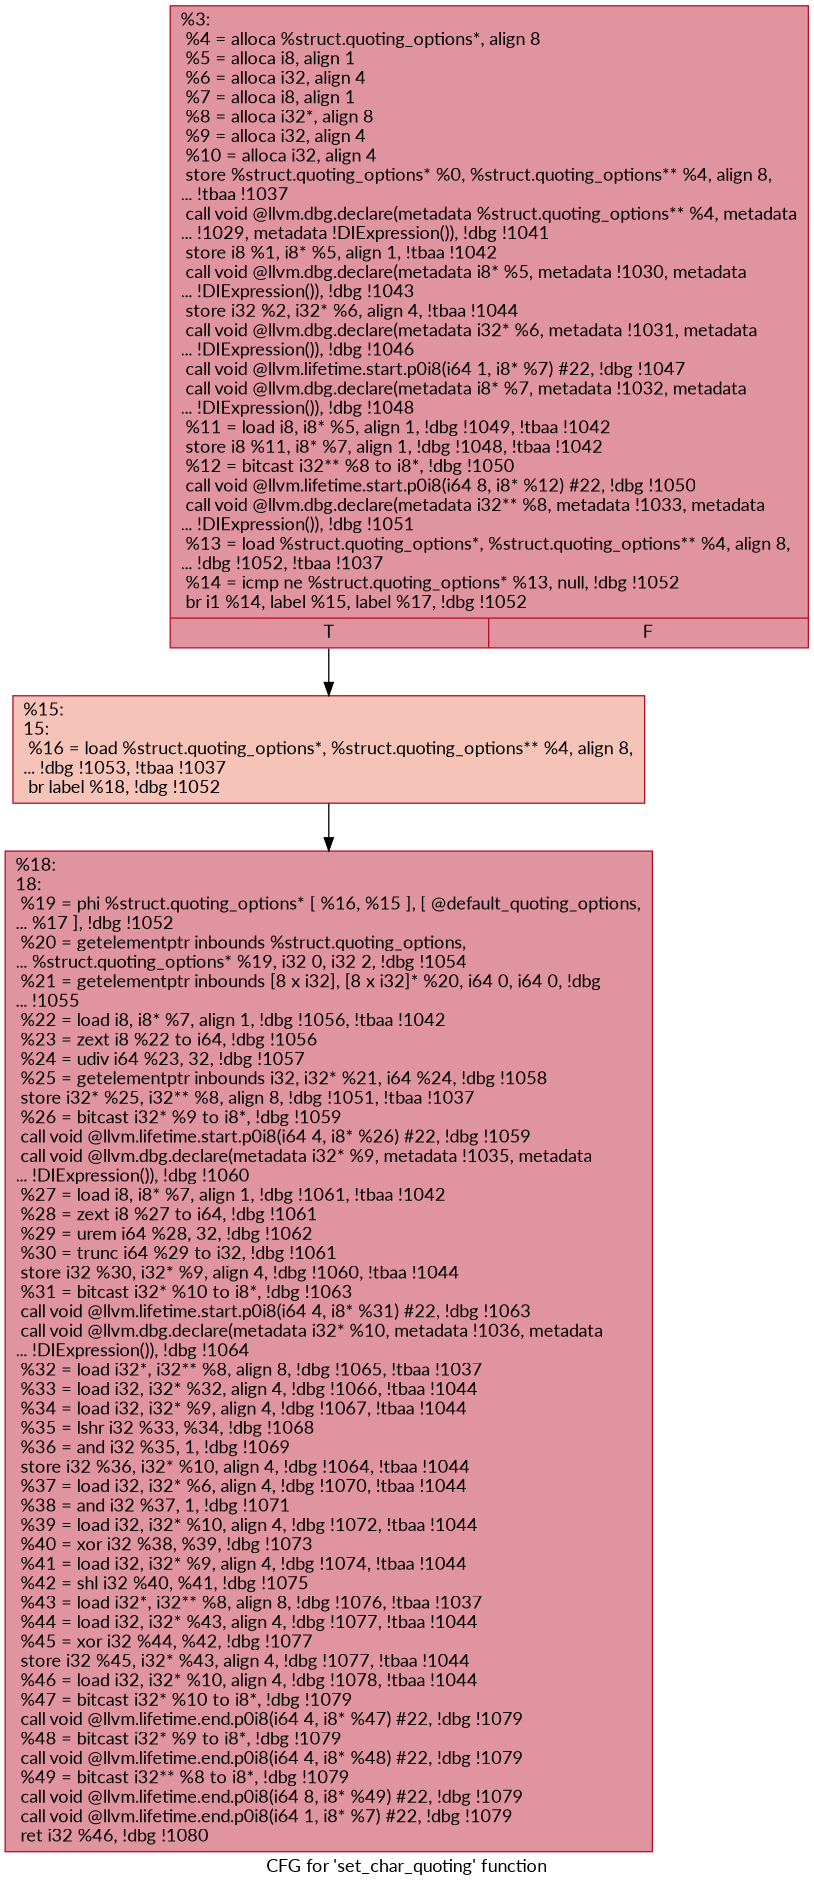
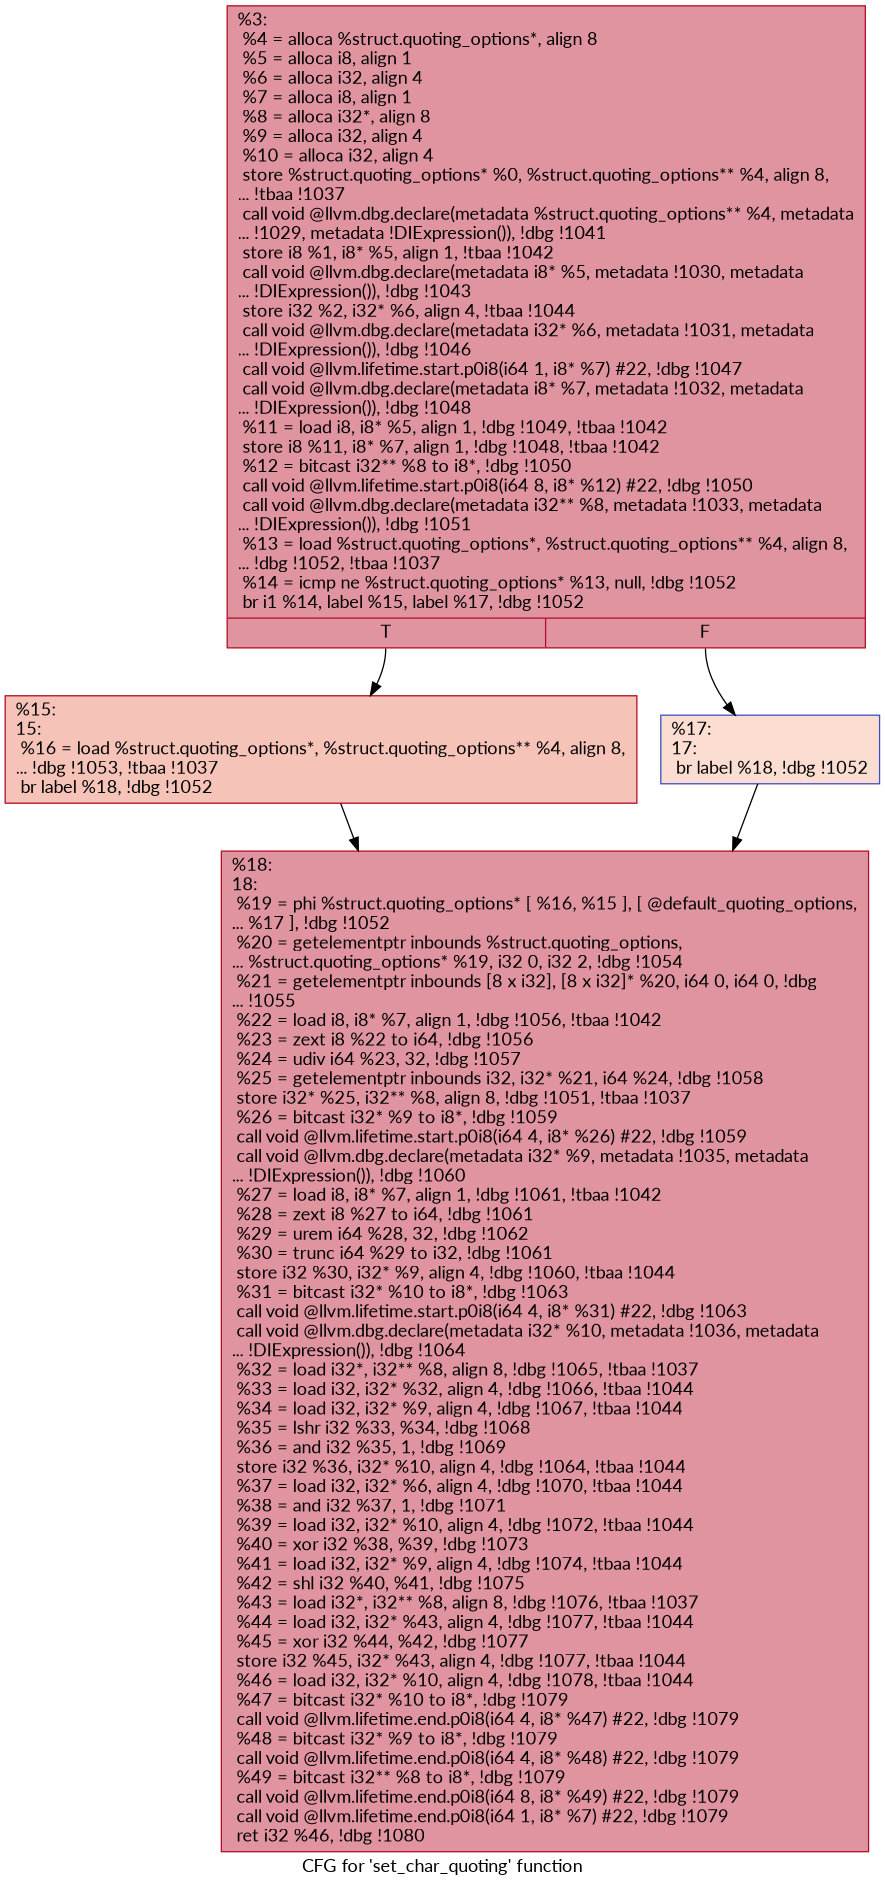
  digraph {
    label="CFG for 'set_char_quoting' function"
    fontname=Lato
    node [color="#b70d28ff" fillcolor="#b70d2870" shape=record style=filled fontname=Lato]
    edge [fontname=Lato]
    n1 [label="{%3:\l  %4 = alloca %struct.quoting_options*, align 8\l  %5 = alloca i8, align 1\l  %6 = alloca i32, align 4\l  %7 = alloca i8, align 1\l  %8 = alloca i32*, align 8\l  %9 = alloca i32, align 4\l  %10 = alloca i32, align 4\l  store %struct.quoting_options* %0, %struct.quoting_options** %4, align 8,\l... !tbaa !1037\l  call void @llvm.dbg.declare(metadata %struct.quoting_options** %4, metadata\l... !1029, metadata !DIExpression()), !dbg !1041\l  store i8 %1, i8* %5, align 1, !tbaa !1042\l  call void @llvm.dbg.declare(metadata i8* %5, metadata !1030, metadata\l... !DIExpression()), !dbg !1043\l  store i32 %2, i32* %6, align 4, !tbaa !1044\l  call void @llvm.dbg.declare(metadata i32* %6, metadata !1031, metadata\l... !DIExpression()), !dbg !1046\l  call void @llvm.lifetime.start.p0i8(i64 1, i8* %7) #22, !dbg !1047\l  call void @llvm.dbg.declare(metadata i8* %7, metadata !1032, metadata\l... !DIExpression()), !dbg !1048\l  %11 = load i8, i8* %5, align 1, !dbg !1049, !tbaa !1042\l  store i8 %11, i8* %7, align 1, !dbg !1048, !tbaa !1042\l  %12 = bitcast i32** %8 to i8*, !dbg !1050\l  call void @llvm.lifetime.start.p0i8(i64 8, i8* %12) #22, !dbg !1050\l  call void @llvm.dbg.declare(metadata i32** %8, metadata !1033, metadata\l... !DIExpression()), !dbg !1051\l  %13 = load %struct.quoting_options*, %struct.quoting_options** %4, align 8,\l... !dbg !1052, !tbaa !1037\l  %14 = icmp ne %struct.quoting_options* %13, null, !dbg !1052\l  br i1 %14, label %15, label %17, !dbg !1052\l|{<s0>T|<s1>F}}"]
    n2 [fillcolor="#e8765c70" label="{%15:\l15:                                               \l  %16 = load %struct.quoting_options*, %struct.quoting_options** %4, align 8,\l... !dbg !1053, !tbaa !1037\l  br label %18, !dbg !1052\l}"]
+   n3 [color="#3d50c3ff" fillcolor="#f7b39670" label="{%17:\l17:                                               \l  br label %18, !dbg !1052\l}"]
    n4 [label="{%18:\l18:                                               \l  %19 = phi %struct.quoting_options* [ %16, %15 ], [ @default_quoting_options,\l... %17 ], !dbg !1052\l  %20 = getelementptr inbounds %struct.quoting_options,\l... %struct.quoting_options* %19, i32 0, i32 2, !dbg !1054\l  %21 = getelementptr inbounds [8 x i32], [8 x i32]* %20, i64 0, i64 0, !dbg\l... !1055\l  %22 = load i8, i8* %7, align 1, !dbg !1056, !tbaa !1042\l  %23 = zext i8 %22 to i64, !dbg !1056\l  %24 = udiv i64 %23, 32, !dbg !1057\l  %25 = getelementptr inbounds i32, i32* %21, i64 %24, !dbg !1058\l  store i32* %25, i32** %8, align 8, !dbg !1051, !tbaa !1037\l  %26 = bitcast i32* %9 to i8*, !dbg !1059\l  call void @llvm.lifetime.start.p0i8(i64 4, i8* %26) #22, !dbg !1059\l  call void @llvm.dbg.declare(metadata i32* %9, metadata !1035, metadata\l... !DIExpression()), !dbg !1060\l  %27 = load i8, i8* %7, align 1, !dbg !1061, !tbaa !1042\l  %28 = zext i8 %27 to i64, !dbg !1061\l  %29 = urem i64 %28, 32, !dbg !1062\l  %30 = trunc i64 %29 to i32, !dbg !1061\l  store i32 %30, i32* %9, align 4, !dbg !1060, !tbaa !1044\l  %31 = bitcast i32* %10 to i8*, !dbg !1063\l  call void @llvm.lifetime.start.p0i8(i64 4, i8* %31) #22, !dbg !1063\l  call void @llvm.dbg.declare(metadata i32* %10, metadata !1036, metadata\l... !DIExpression()), !dbg !1064\l  %32 = load i32*, i32** %8, align 8, !dbg !1065, !tbaa !1037\l  %33 = load i32, i32* %32, align 4, !dbg !1066, !tbaa !1044\l  %34 = load i32, i32* %9, align 4, !dbg !1067, !tbaa !1044\l  %35 = lshr i32 %33, %34, !dbg !1068\l  %36 = and i32 %35, 1, !dbg !1069\l  store i32 %36, i32* %10, align 4, !dbg !1064, !tbaa !1044\l  %37 = load i32, i32* %6, align 4, !dbg !1070, !tbaa !1044\l  %38 = and i32 %37, 1, !dbg !1071\l  %39 = load i32, i32* %10, align 4, !dbg !1072, !tbaa !1044\l  %40 = xor i32 %38, %39, !dbg !1073\l  %41 = load i32, i32* %9, align 4, !dbg !1074, !tbaa !1044\l  %42 = shl i32 %40, %41, !dbg !1075\l  %43 = load i32*, i32** %8, align 8, !dbg !1076, !tbaa !1037\l  %44 = load i32, i32* %43, align 4, !dbg !1077, !tbaa !1044\l  %45 = xor i32 %44, %42, !dbg !1077\l  store i32 %45, i32* %43, align 4, !dbg !1077, !tbaa !1044\l  %46 = load i32, i32* %10, align 4, !dbg !1078, !tbaa !1044\l  %47 = bitcast i32* %10 to i8*, !dbg !1079\l  call void @llvm.lifetime.end.p0i8(i64 4, i8* %47) #22, !dbg !1079\l  %48 = bitcast i32* %9 to i8*, !dbg !1079\l  call void @llvm.lifetime.end.p0i8(i64 4, i8* %48) #22, !dbg !1079\l  %49 = bitcast i32** %8 to i8*, !dbg !1079\l  call void @llvm.lifetime.end.p0i8(i64 8, i8* %49) #22, !dbg !1079\l  call void @llvm.lifetime.end.p0i8(i64 1, i8* %7) #22, !dbg !1079\l  ret i32 %46, !dbg !1080\l}"]
    n1 -> n2 [tailport=s0]
+   n1 -> n3 [tailport=s1]
    n2 -> n4
+   n3 -> n4
  }
